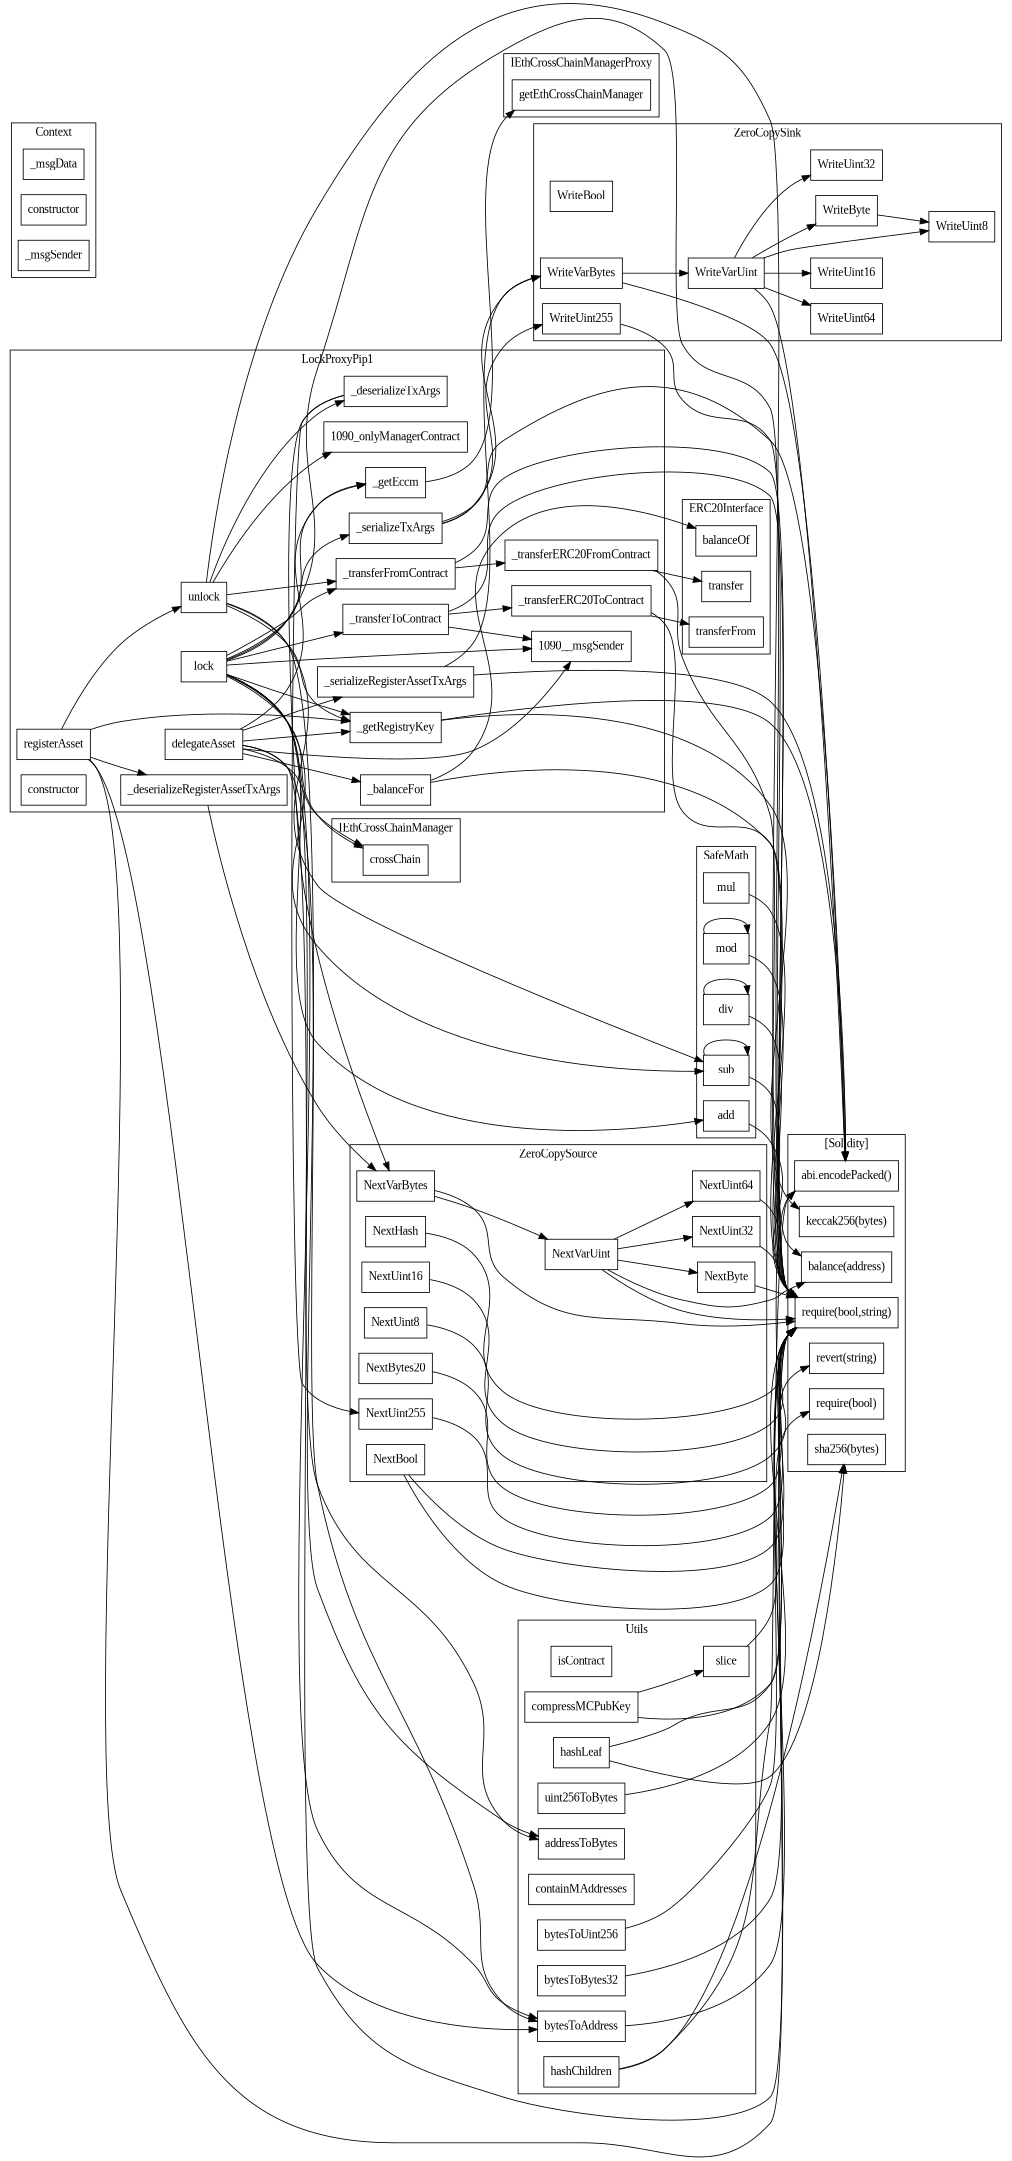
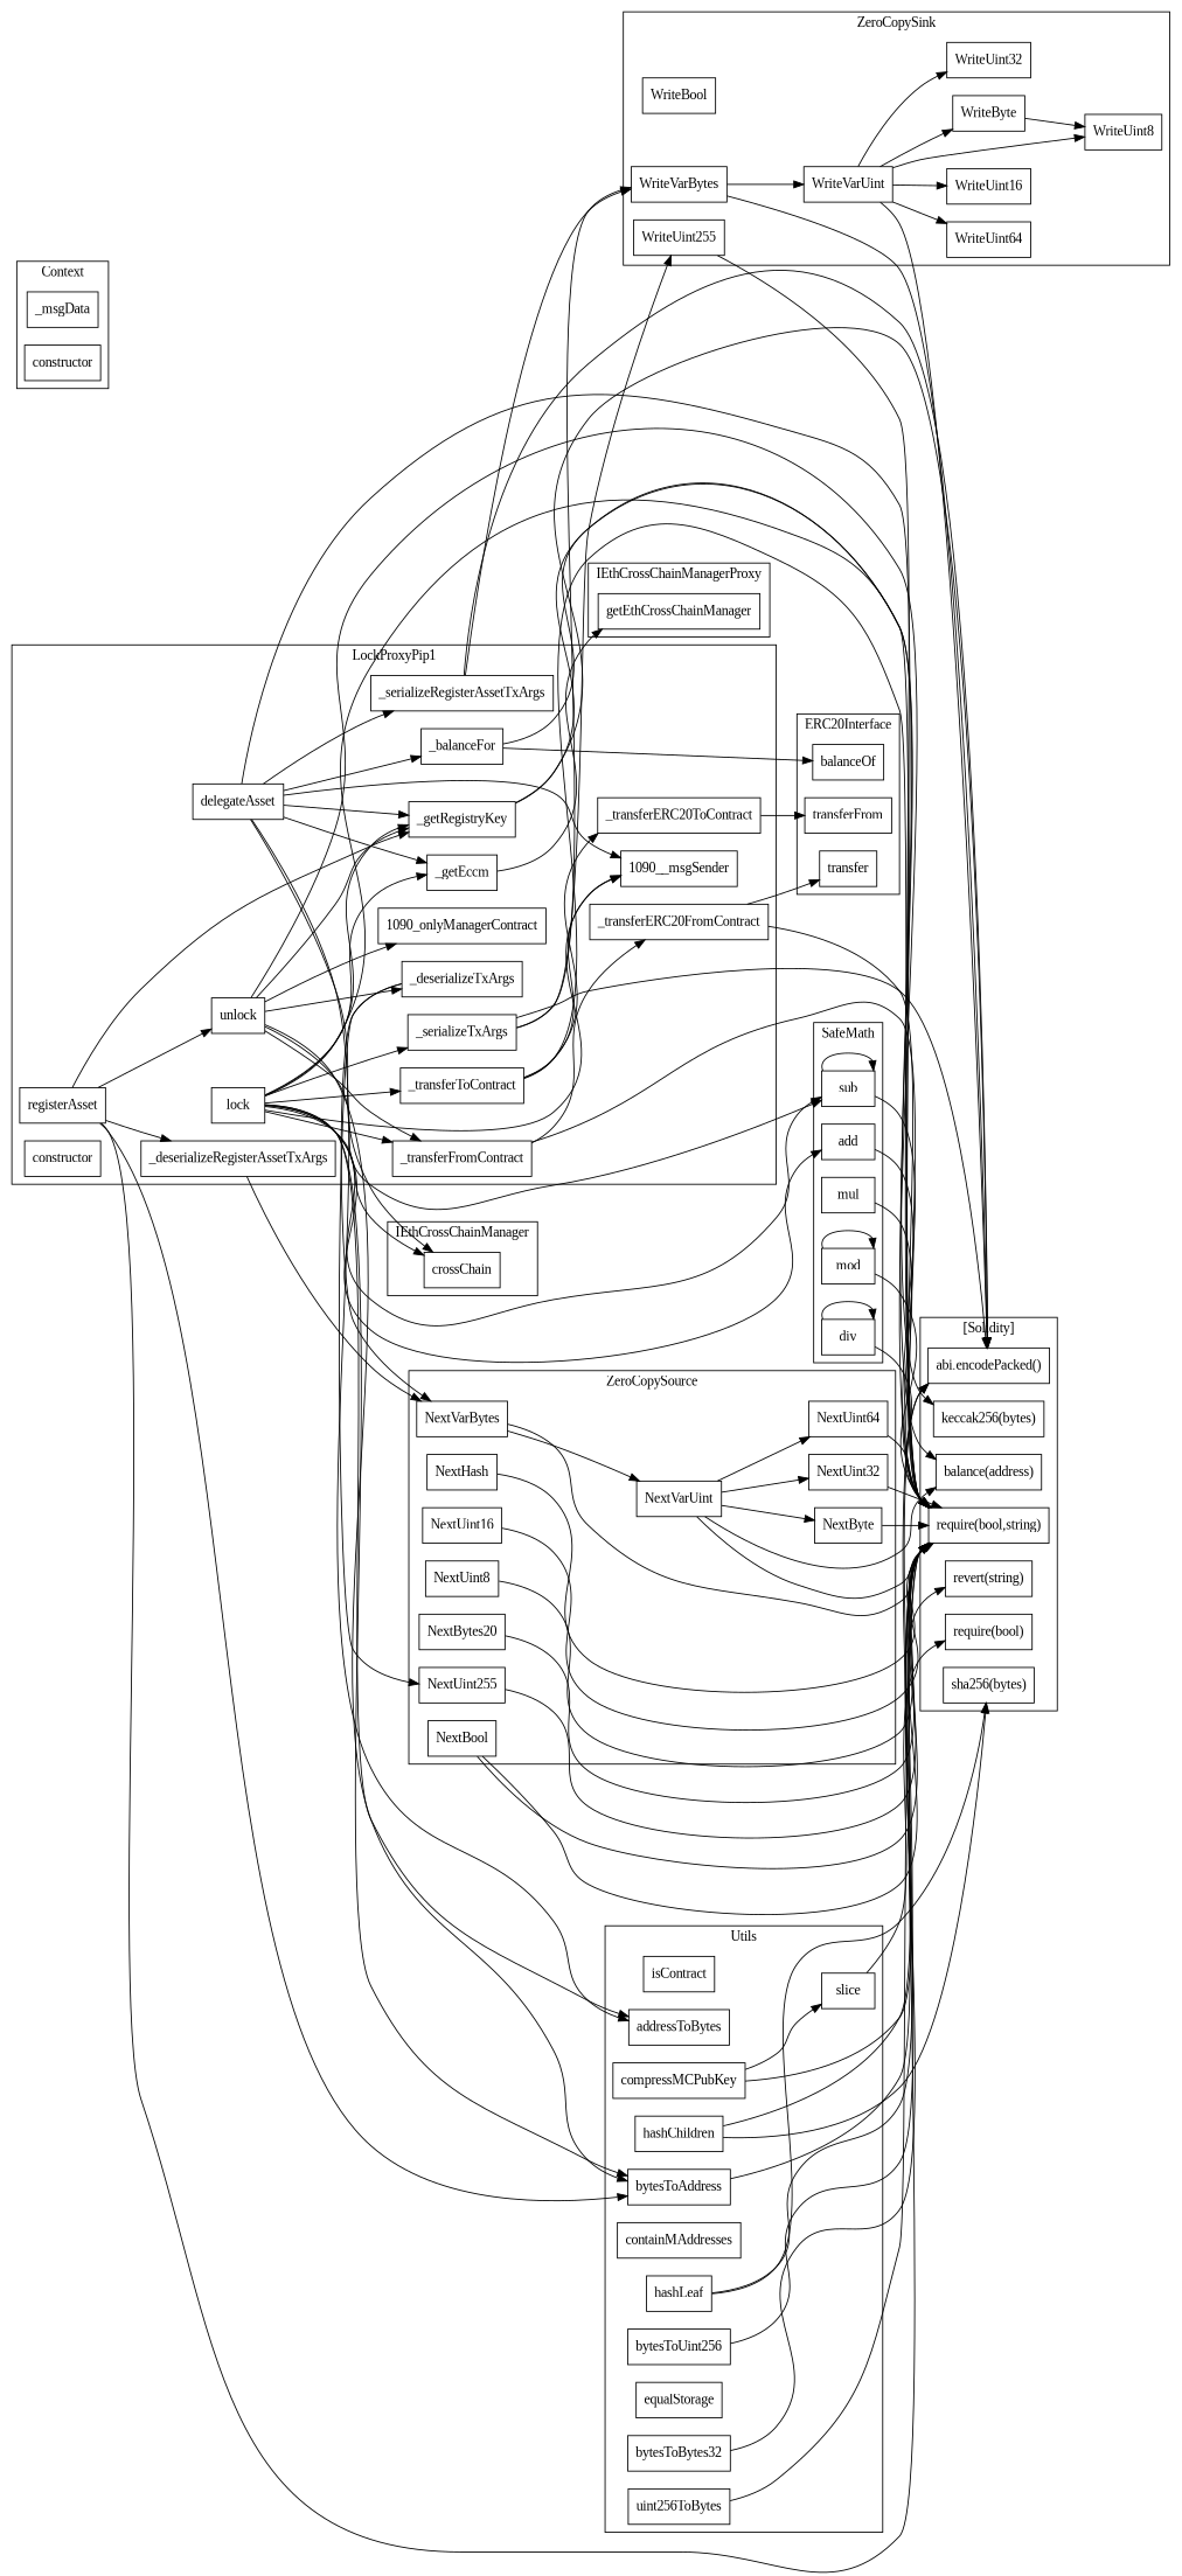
  strict digraph {
    fontname="Liberation Serif"
    rankdir=LR
    node [fontname="Liberation Serif" shape=box]
    edge [fontname="Liberation Serif"]
    n1 [label=mod]
    n2 [label=div]
    n3 [label=add]
    n4 [label=sub]
    n5 [label=mul]
    n6 [label=delegateAsset]
    n7 [label=_balanceFor]
    n8 [label=_serializeRegisterAssetTxArgs]
    n9 [label=_getRegistryKey]
    n10 [label=_getEccm]
    "1090__msgSender"
    n12 [label=_serializeTxArgs]
    n13 [label=_transferERC20ToContract]
    n14 [label=unlock]
    n15 [label=_transferFromContract]
    n16 [label=_deserializeTxArgs]
    "1090_onlyManagerContract"
    n18 [label=_transferToContract]
    n19 [label=_deserializeRegisterAssetTxArgs]
    n20 [label=registerAsset]
    n21 [label=lock]
    n22 [label=_transferERC20FromContract]
    n23 [label=constructor]
    n24 [label=transfer]
    n25 [label=balanceOf]
    n26 [label=transferFrom]
    n27 [label=getEthCrossChainManager]
    n28 [label=NextVarUint]
    n29 [label=NextUint16]
    n30 [label=NextByte]
    n31 [label=NextUint32]
    n32 [label=NextUint64]
    n33 [label=NextUint8]
    n34 [label=NextBytes20]
    n35 [label=NextVarBytes]
    n36 [label=NextUint255]
    n37 [label=NextBool]
    n38 [label=NextHash]
    n39 [label=crossChain]
    n40 [label=_msgData]
    n41 [label=constructor]
-   n42 [label=_msgSender]
    n43 [label=WriteBool]
    n44 [label=WriteVarUint]
    n45 [label=WriteUint32]
    n46 [label=WriteUint64]
    n47 [label=WriteUint16]
    n48 [label=WriteUint8]
    n49 [label=WriteByte]
    n50 [label=WriteUint255]
    n51 [label=WriteVarBytes]
    n52 [label=isContract]
    n53 [label=slice]
    n54 [label=compressMCPubKey]
    n55 [label=bytesToBytes32]
    n56 [label=uint256ToBytes]
    n57 [label=hashLeaf]
    n58 [label=containMAddresses]
    n59 [label=bytesToAddress]
    n60 [label=addressToBytes]
+   n61 [label=equalStorage]
    n62 [label=hashChildren]
    n63 [label=bytesToUint256]
    "require(bool,string)"
    "abi.encodePacked()"
    "balance(address)"
    "keccak256(bytes)"
    "revert(string)"
    "require(bool)"
    "sha256(bytes)"
    subgraph cluster_1 {
      label=SafeMath
      n1
      n2
      n3
      n4
      n5
    }
    subgraph cluster_2 {
      label=LockProxyPip1
      n6
      n7
      n8
      n9
      n10
      "1090__msgSender"
      n12
      n13
      n14
      n15
      n16
      "1090_onlyManagerContract"
      n18
      n19
      n20
      n21
      n22
      n23
    }
    subgraph cluster_3 {
      label=ERC20Interface
      n24
      n25
      n26
    }
    subgraph cluster_4 {
      label=IEthCrossChainManagerProxy
      n27
    }
    subgraph cluster_5 {
      label=ZeroCopySource
      n28
      n29
      n30
      n31
      n32
      n33
      n34
      n35
      n36
      n37
      n38
    }
    subgraph cluster_6 {
      label=IEthCrossChainManager
      n39
    }
    subgraph cluster_7 {
      label=Context
      n40
      n41
-     n42
    }
    subgraph cluster_8 {
      label=ZeroCopySink
      n43
      n44
      n45
      n46
      n47
      n48
      n49
      n50
      n51
    }
    subgraph cluster_9 {
      label=Utils
      n52
      n53
      n54
      n55
      n56
      n57
      n58
      n59
      n60
+     n61
      n62
      n63
    }
    subgraph cluster_10 {
      label="[Solidity]"
      "require(bool,string)"
      "abi.encodePacked()"
      "balance(address)"
      "keccak256(bytes)"
      "revert(string)"
      "require(bool)"
      "sha256(bytes)"
    }
    n1 -> n1
    n1 -> "require(bool,string)"
    n2 -> n2
    n2 -> "require(bool,string)"
    n3 -> "require(bool,string)"
    n4 -> n4
    n4 -> "require(bool,string)"
    n5 -> "require(bool,string)"
    n6 -> n7
    n6 -> n8
    n6 -> n9
    n6 -> n10
    n6 -> "1090__msgSender"
    n6 -> n39
    n6 -> n60
    n6 -> "require(bool,string)"
    n7 -> n25
    n7 -> "balance(address)"
    n8 -> n51
    n8 -> "abi.encodePacked()"
    n9 -> "abi.encodePacked()"
    n9 -> "keccak256(bytes)"
    n10 -> n27
    n12 -> n50
    n12 -> n51
    n12 -> "abi.encodePacked()"
    n13 -> n26
-   n13 -> "require(bool,string)"
    n14 -> n4
    n14 -> n9
    n14 -> n15
    n14 -> n16
    n14 -> "1090_onlyManagerContract"
    n14 -> n59
    n14 -> "require(bool,string)"
    n15 -> n22
    n15 -> "require(bool,string)"
    n16 -> n35
    n16 -> n36
    n18 -> "1090__msgSender"
    n18 -> n13
    n18 -> "require(bool,string)"
    n19 -> n35
    n20 -> n9
    n20 -> n14
    n20 -> n19
    n20 -> n59
    n20 -> "require(bool,string)"
    n21 -> n3
    n21 -> n4
    n21 -> n9
    n21 -> n10
    n21 -> "1090__msgSender"
    n21 -> n12
    n21 -> n15
    n21 -> n18
    n21 -> n39
    n21 -> n59
    n21 -> n60
    n21 -> "require(bool,string)"
    n22 -> n24
    n22 -> "require(bool,string)"
    n28 -> n30
    n28 -> n31
    n28 -> n32
    n28 -> "require(bool,string)"
    n28 -> "balance(address)"
    n29 -> "require(bool,string)"
    n30 -> "require(bool,string)"
    n31 -> "require(bool,string)"
    n32 -> "require(bool,string)"
    n33 -> "require(bool,string)"
    n34 -> "require(bool,string)"
    n35 -> n28
    n35 -> "require(bool,string)"
    n36 -> "require(bool,string)"
    n37 -> "require(bool,string)"
    n37 -> "revert(string)"
    n38 -> "require(bool,string)"
    n44 -> n45
    n44 -> n46
    n44 -> n47
    n44 -> n48
    n44 -> n49
    n44 -> "abi.encodePacked()"
    n49 -> n48
    n50 -> "require(bool,string)"
    n51 -> n44
    n51 -> "abi.encodePacked()"
    n53 -> "require(bool)"
    n54 -> n53
    n54 -> "require(bool,string)"
    n55 -> "require(bool,string)"
    n56 -> "require(bool,string)"
    n57 -> "abi.encodePacked()"
    n57 -> "sha256(bytes)"
    n59 -> "require(bool,string)"
    n62 -> "abi.encodePacked()"
    n62 -> "sha256(bytes)"
    n63 -> "require(bool,string)"
  }
